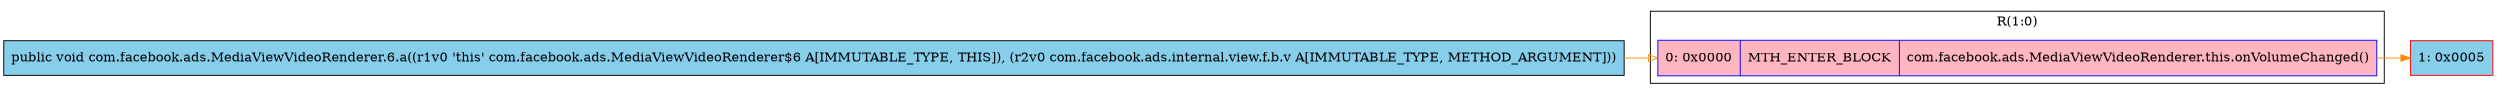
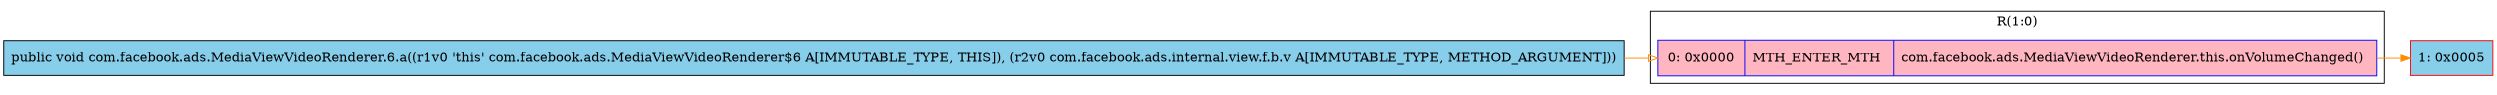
  digraph {
    rankdir=LR
    node [shape=record style=filled fillcolor=skyblue]
    edge [color=darkorange]
-   n1 [color=blue label="{0\:\ 0x0000|MTH_ENTER_BLOCK\l|com.facebook.ads.MediaViewVideoRenderer.this.onVolumeChanged()\l}" fillcolor=lightpink]
+   n1 [color=blue label="{0\:\ 0x0000|MTH_ENTER_MTH\l|com.facebook.ads.MediaViewVideoRenderer.this.onVolumeChanged()\l}" fillcolor=lightpink]
    n2 [color=red label="{1\:\ 0x0005}"]
    n3 [label="{public void com.facebook.ads.MediaViewVideoRenderer.6.a((r1v0 'this' com.facebook.ads.MediaViewVideoRenderer$6 A[IMMUTABLE_TYPE, THIS]), (r2v0 com.facebook.ads.internal.view.f.b.v A[IMMUTABLE_TYPE, METHOD_ARGUMENT])) }"]
    subgraph cluster_1 {
      label="R(1:0)"
      n1
    }
    n1 -> n2 [arrowhead=normal]
    n3 -> n1 [arrowhead=onormal]
  }
